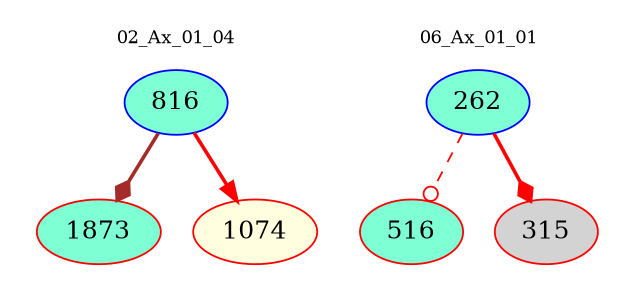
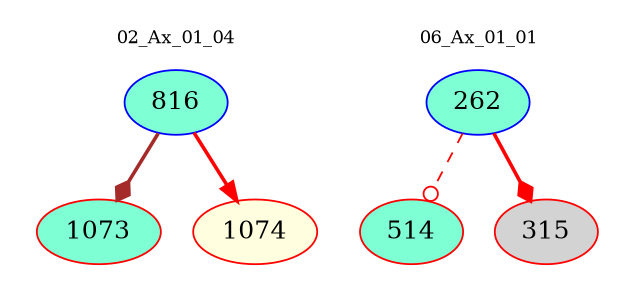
  digraph {
    node [color=red fillcolor=aquamarine style=filled]
    edge [arrowhead=diamond color=red style=bold]
    n1 [color=blue label=816]
-   n2 [label=1873]
+   n2 [label=1073]
    n3 [fillcolor=lightyellow label=1074]
    n4 [color=blue label=262]
-   n5 [label=516]
+   n5 [label=514]
    n6 [fillcolor=lightgrey label=315]
    subgraph cluster_1 {
      color=white
      fontsize=10
      label="02_Ax_01_04"
      n1
      n2
      n3
    }
    subgraph cluster_2 {
      color=white
      fontsize=10
      label="06_Ax_01_01"
      n4
      n5
      n6
    }
    n1 -> n2 [color=brown]
    n1 -> n3 [arrowhead=normal]
    n4 -> n5 [arrowhead=odot style=dashed]
    n4 -> n6
  }
